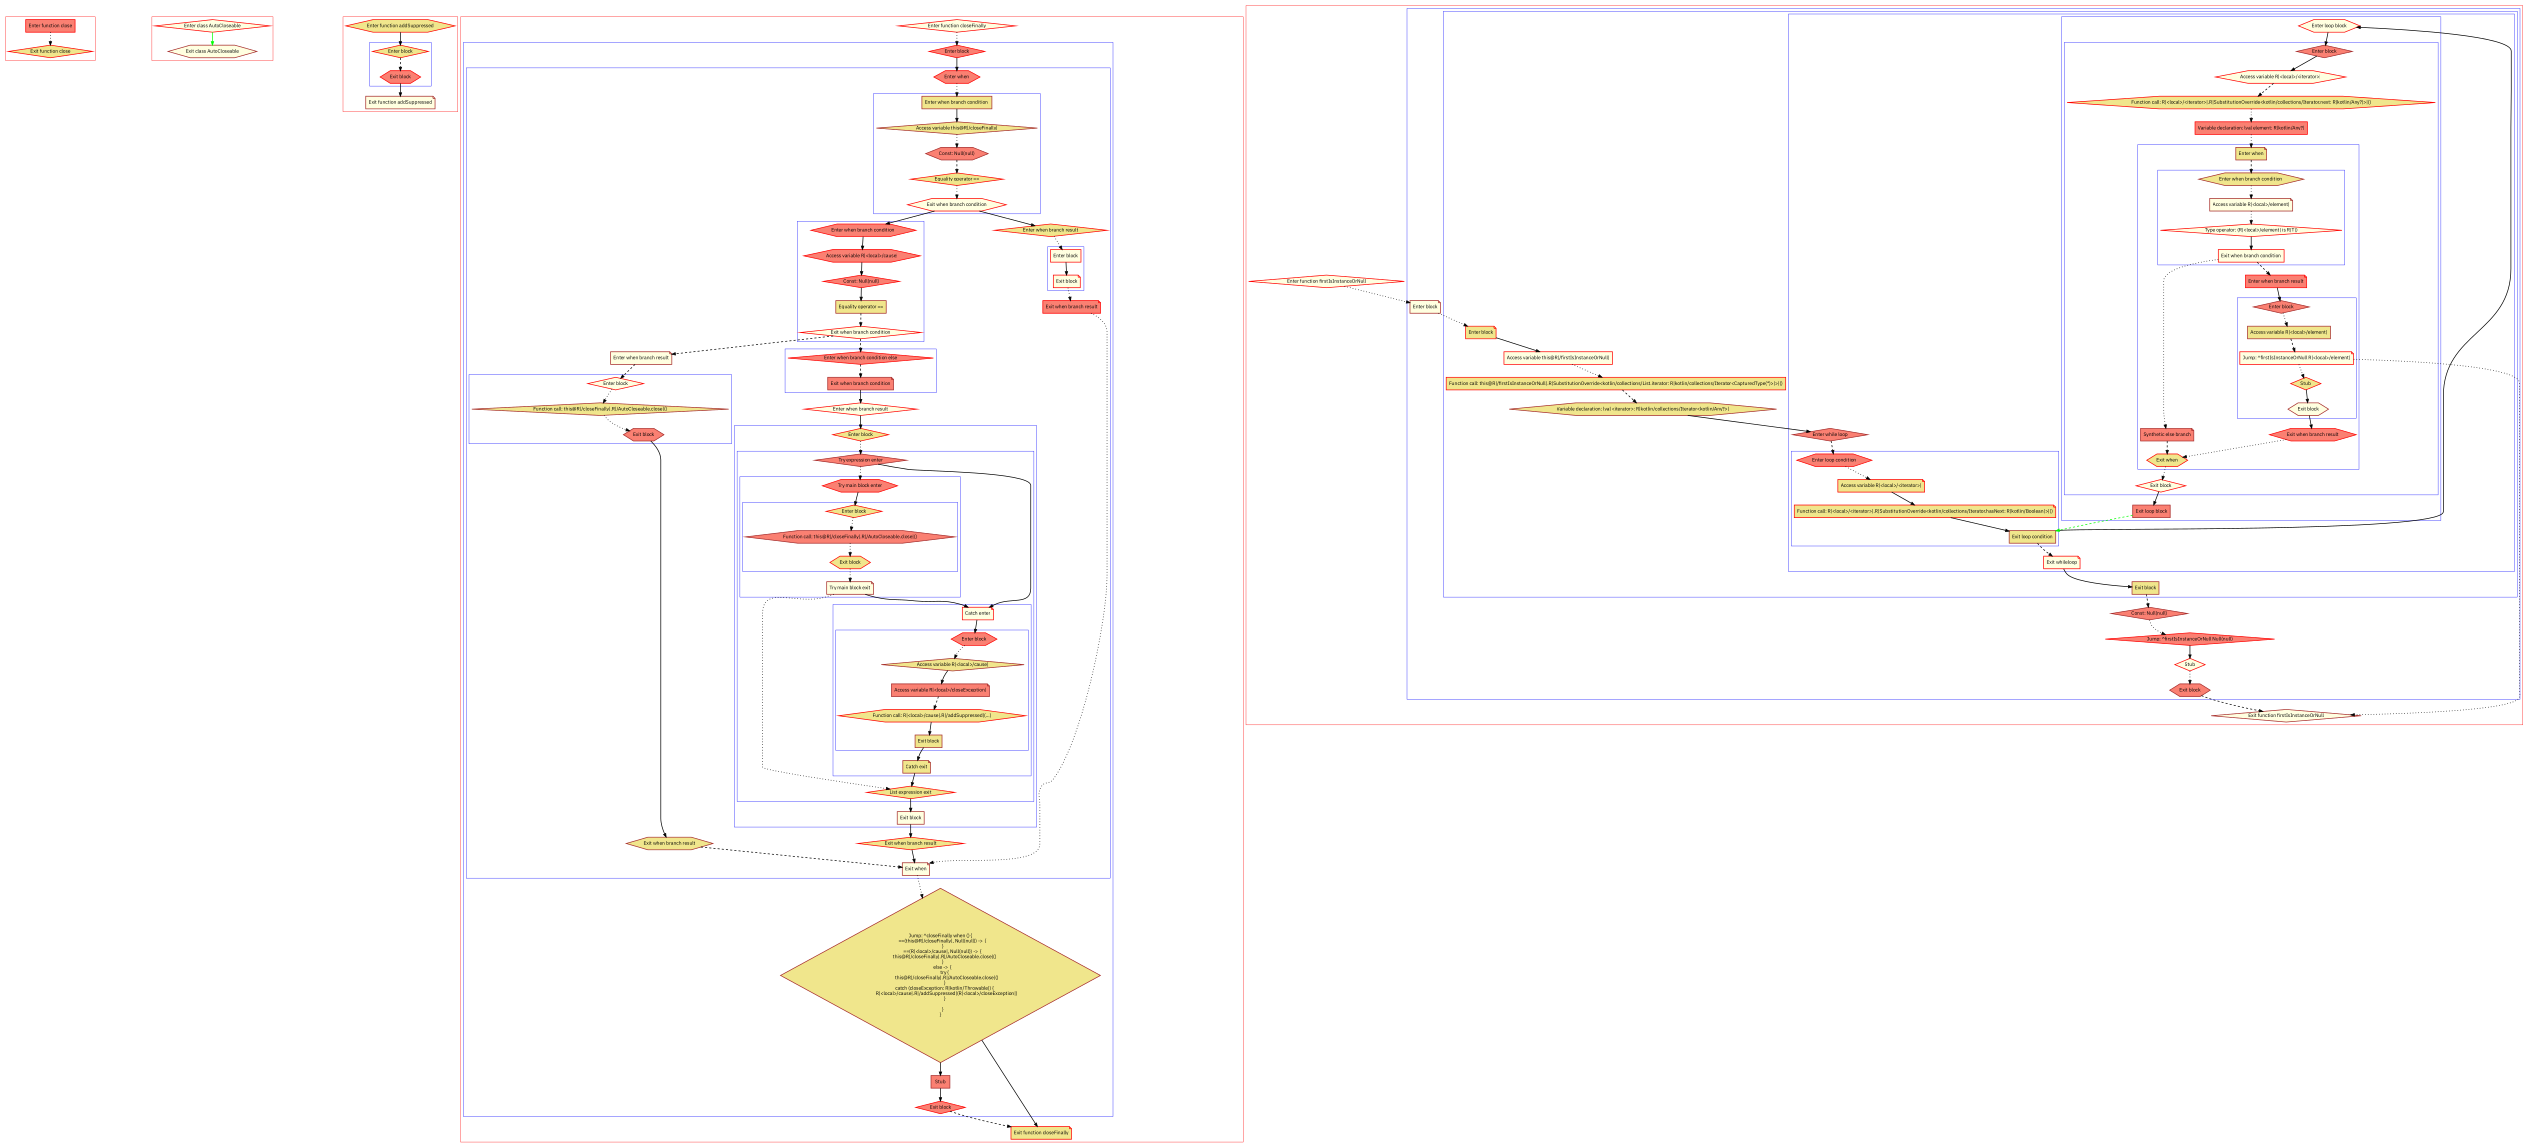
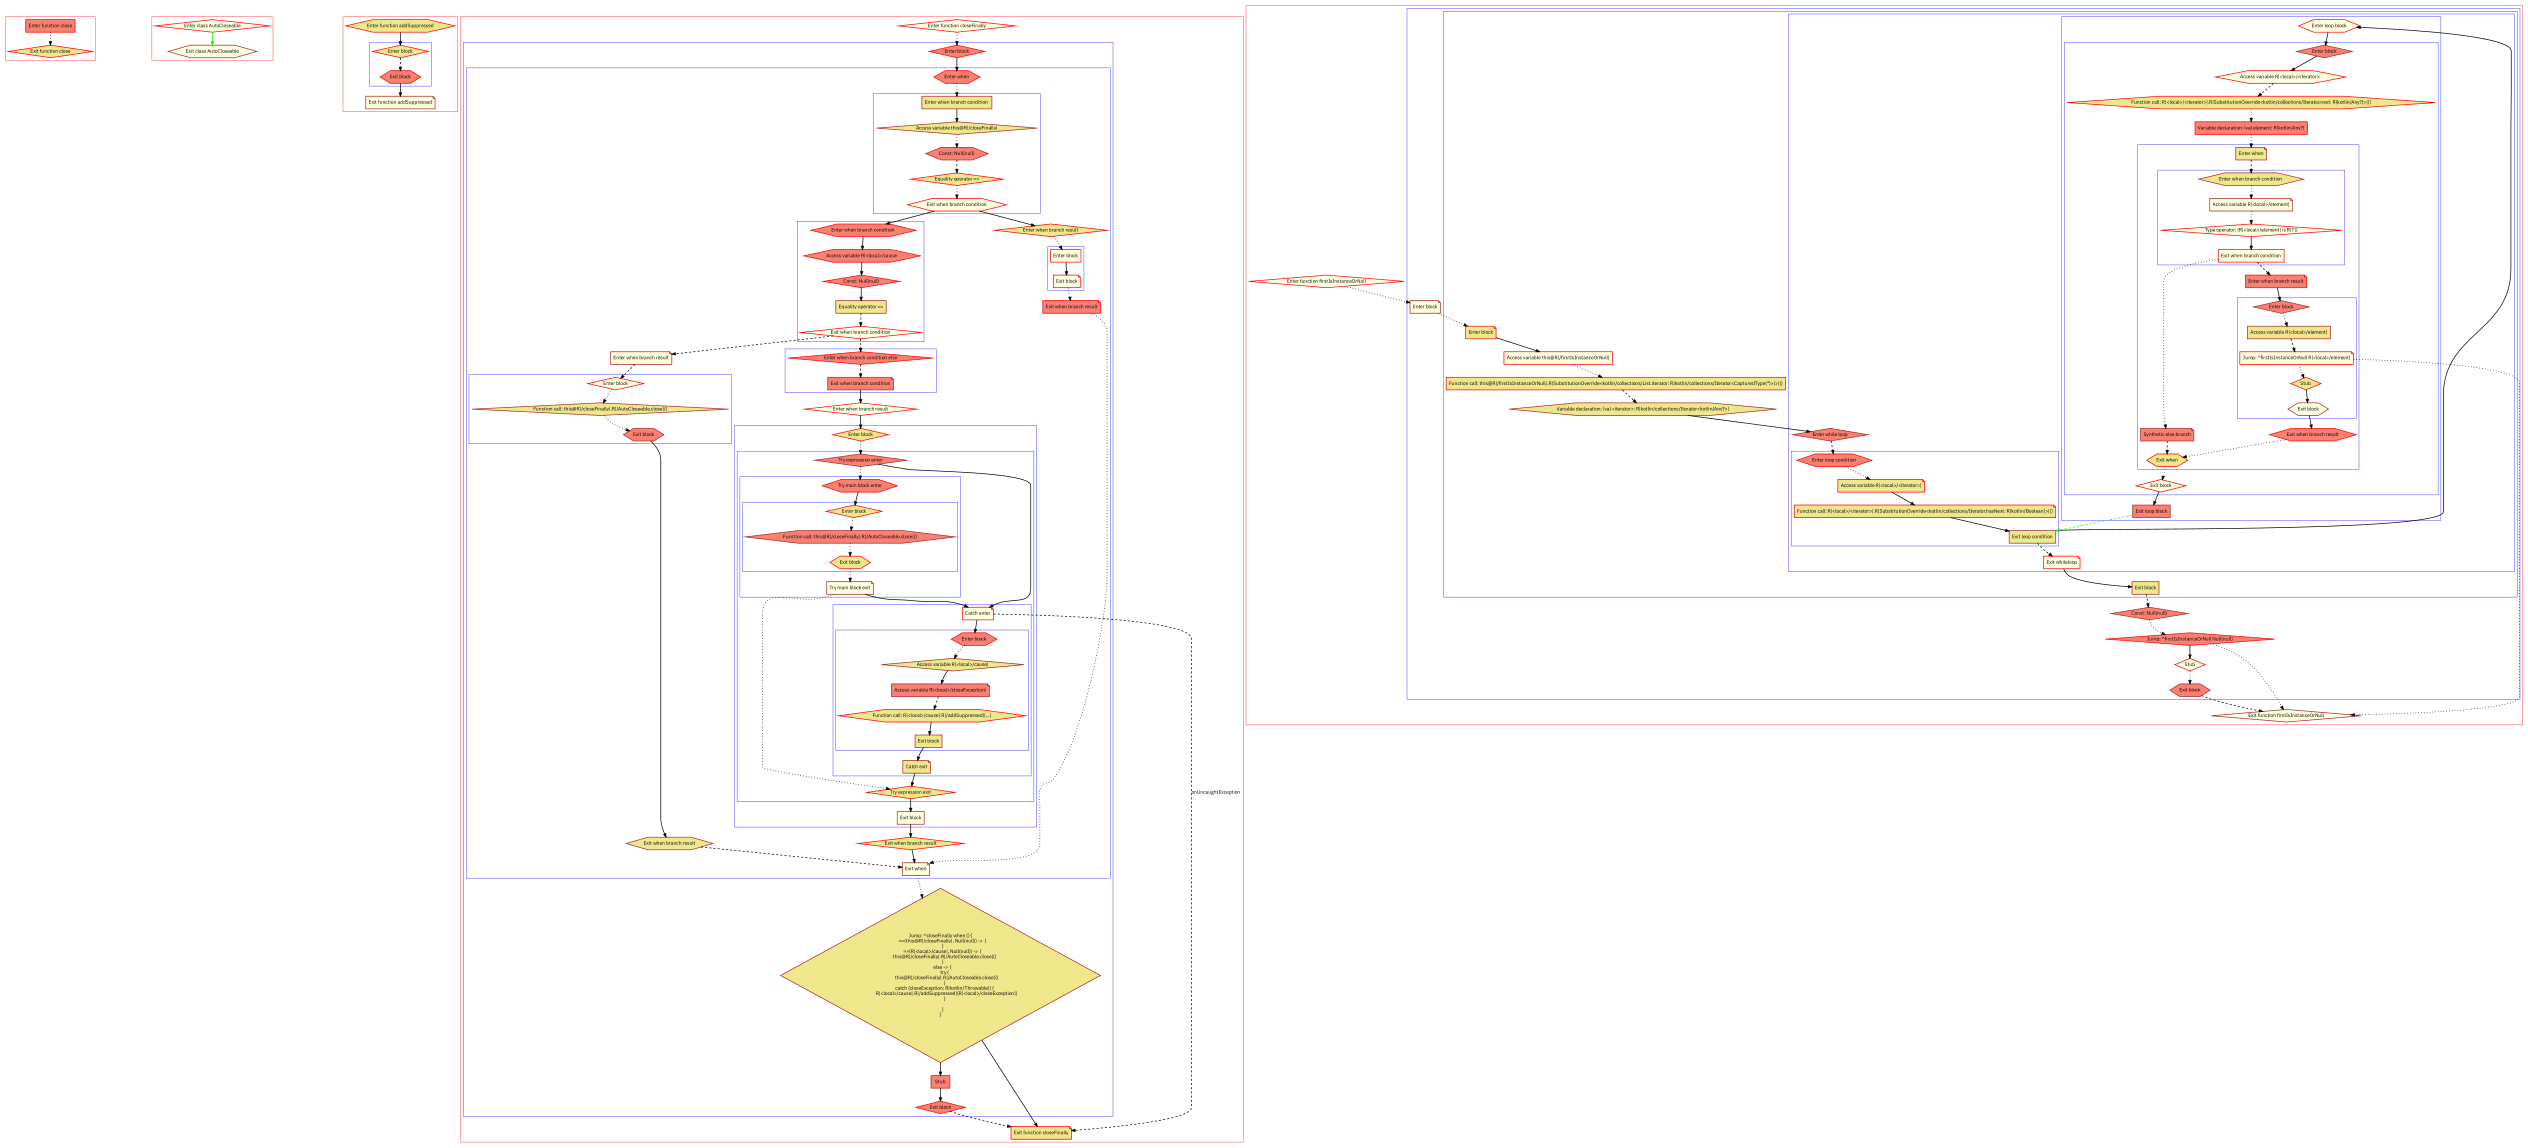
  digraph {
    fontname="IBM Plex Sans"
    nodesep=3
    node [color=red fillcolor=khaki fontname="IBM Plex Sans" penwidth=2 shape=diamond style=filled]
    edge [fontname="IBM Plex Sans" penwidth=2 style=solid]
    n1 [fillcolor=salmon label="Enter function close" shape=box]
    n2 [label="Exit function close"]
    n3 [fillcolor=lightyellow label="Enter class AutoCloseable"]
    n4 [color=brown fillcolor=lightyellow label="Exit class AutoCloseable" shape=hexagon]
    n5 [label="Enter block"]
    n6 [fillcolor=salmon label="Exit block" shape=hexagon]
    n7 [label="Enter function addSuppressed" shape=hexagon]
    n8 [color=brown fillcolor=lightyellow label="Exit function addSuppressed" shape=note]
    n9 [color=brown label="Enter when branch condition " shape=box]
    n10 [color=brown label="Access variable this@R|/closeFinally|"]
    n11 [color=brown fillcolor=salmon label="Const: Null(null)" shape=hexagon]
    n12 [label="Equality operator =="]
    n13 [fillcolor=lightyellow label="Exit when branch condition" shape=hexagon]
    n14 [fillcolor=salmon label="Enter when branch condition " shape=hexagon]
    n15 [fillcolor=salmon label="Access variable R|<local>/cause|" shape=hexagon]
    n16 [fillcolor=salmon label="Const: Null(null)"]
    n17 [color=brown label="Equality operator ==" shape=box]
    n18 [fillcolor=lightyellow label="Exit when branch condition"]
    n19 [fillcolor=salmon label="Enter when branch condition else"]
    n20 [color=brown fillcolor=salmon label="Exit when branch condition" shape=note]
    n21 [label="Enter block"]
    n22 [color=brown fillcolor=salmon label="Function call: this@R|/closeFinally|.R|/AutoCloseable.close|()" shape=hexagon]
    n23 [label="Exit block" shape=hexagon]
    n24 [fillcolor=salmon label="Try main block enter" shape=hexagon]
    n25 [color=brown fillcolor=lightyellow label="Try main block exit" shape=note]
    n26 [fillcolor=salmon label="Enter block" shape=hexagon]
    n27 [color=brown label="Access variable R|<local>/cause|"]
    n28 [color=brown fillcolor=salmon label="Access variable R|<local>/closeException|" shape=note]
    n29 [label="Function call: R|<local>/cause|.R|/addSuppressed|(...)" shape=hexagon]
    n30 [color=brown label="Exit block" shape=box]
    n31 [fillcolor=lightyellow label="Catch enter" shape=note]
    n32 [color=brown label="Catch exit" shape=note]
    n33 [color=brown fillcolor=salmon label="Try expression enter"]
-   n34 [label="List expression exit"]
+   n34 [label="Try expression exit"]
    n35 [label="Enter block"]
    n36 [color=brown fillcolor=lightyellow label="Exit block" shape=box]
    n37 [fillcolor=lightyellow label="Enter block"]
    n38 [color=brown label="Function call: this@R|/closeFinally|.R|/AutoCloseable.close|()"]
    n39 [color=brown fillcolor=salmon label="Exit block" shape=hexagon]
    n40 [fillcolor=lightyellow label="Enter block" shape=box]
    n41 [fillcolor=lightyellow label="Exit block" shape=note]
    n42 [fillcolor=salmon label="Enter when" shape=hexagon]
    n43 [fillcolor=lightyellow label="Enter when branch result"]
    n44 [label="Exit when branch result"]
    n45 [color=brown fillcolor=lightyellow label="Enter when branch result" shape=note]
    n46 [color=brown label="Exit when branch result" shape=hexagon]
    n47 [label="Enter when branch result"]
    n48 [fillcolor=salmon label="Exit when branch result" shape=note]
    n49 [color=brown fillcolor=lightyellow label="Exit when" shape=note]
    n50 [fillcolor=salmon label="Enter block"]
    n51 [color=brown label="Jump: ^closeFinally when () {\n    ==(this@R|/closeFinally|, Null(null)) ->  {\n    }\n    ==(R|<local>/cause|, Null(null)) ->  {\n        this@R|/closeFinally|.R|/AutoCloseable.close|()\n    }\n    else ->  {\n        try {\n            this@R|/closeFinally|.R|/AutoCloseable.close|()\n        }\n        catch (closeException: R|kotlin/Throwable|) {\n            R|<local>/cause|.R|/addSuppressed|(R|<local>/closeException|)\n        }\n\n    }\n}\n"]
    n52 [color=brown fillcolor=salmon label=Stub shape=box]
    n53 [fillcolor=salmon label="Exit block"]
    n54 [fillcolor=lightyellow label="Enter function closeFinally"]
    n55 [label="Exit function closeFinally" shape=note]
    n56 [fillcolor=salmon label="Enter loop condition" shape=hexagon]
    n57 [label="Access variable R|<local>/<iterator>|" shape=note]
    n58 [label="Function call: R|<local>/<iterator>|.R|SubstitutionOverride<kotlin/collections/Iterator.hasNext: R|kotlin/Boolean|>|()" shape=note]
    n59 [color=brown label="Exit loop condition" shape=box]
    n60 [color=brown label="Enter when branch condition " shape=hexagon]
    n61 [color=brown fillcolor=lightyellow label="Access variable R|<local>/element|" shape=note]
    n62 [fillcolor=lightyellow label="Type operator: (R|<local>/element| is R|T|)"]
    n63 [fillcolor=lightyellow label="Exit when branch condition" shape=box]
    n64 [color=brown fillcolor=salmon label="Enter block"]
    n65 [color=brown label="Access variable R|<local>/element|" shape=box]
    n66 [fillcolor=lightyellow label="Jump: ^firstIsInstanceOrNull R|<local>/element|" shape=note]
    n67 [label=Stub]
    n68 [color=brown fillcolor=lightyellow label="Exit block" shape=hexagon]
    n69 [color=brown label="Enter when" shape=note]
    n70 [color=brown fillcolor=salmon label="Synthetic else branch" shape=note]
    n71 [fillcolor=salmon label="Enter when branch result" shape=note]
    n72 [fillcolor=salmon label="Exit when branch result" shape=hexagon]
    n73 [label="Exit when" shape=hexagon]
    n74 [color=brown fillcolor=salmon label="Enter block"]
    n75 [fillcolor=lightyellow label="Access variable R|<local>/<iterator>|" shape=hexagon]
    n76 [label="Function call: R|<local>/<iterator>|.R|SubstitutionOverride<kotlin/collections/Iterator.next: R|kotlin/Any?|>|()" shape=hexagon]
    n77 [fillcolor=salmon label="Variable declaration: lval element: R|kotlin/Any?|" shape=box]
    n78 [fillcolor=lightyellow label="Exit block"]
    n79 [fillcolor=lightyellow label="Enter loop block" shape=hexagon]
    n80 [color=brown fillcolor=salmon label="Exit loop block" shape=box]
    n81 [color=brown fillcolor=salmon label="Enter while loop"]
    n82 [fillcolor=lightyellow label="Exit whileloop" shape=note]
    n83 [label="Enter block" shape=note]
    n84 [fillcolor=lightyellow label="Access variable this@R|/firstIsInstanceOrNull|" shape=box]
    n85 [label="Function call: this@R|/firstIsInstanceOrNull|.R|SubstitutionOverride<kotlin/collections/List.iterator: R|kotlin/collections/Iterator<CapturedType(*)>|>|()" shape=box]
    n86 [color=brown label="Variable declaration: lval <iterator>: R|kotlin/collections/Iterator<kotlin/Any?>|" shape=hexagon]
    n87 [color=brown label="Exit block" shape=box]
    n88 [color=brown fillcolor=lightyellow label="Enter block" shape=note]
    n89 [color=brown fillcolor=salmon label="Const: Null(null)"]
    n90 [fillcolor=salmon label="Jump: ^firstIsInstanceOrNull Null(null)"]
    n91 [fillcolor=lightyellow label=Stub]
    n92 [color=brown fillcolor=salmon label="Exit block" shape=hexagon]
    n93 [fillcolor=lightyellow label="Enter function firstIsInstanceOrNull"]
    n94 [color=brown fillcolor=lightyellow label="Exit function firstIsInstanceOrNull"]
    subgraph cluster_1 {
      color=red
      n1
      n2
    }
    subgraph cluster_2 {
      color=red
      n3
      n4
    }
    subgraph cluster_3 {
      color=red
      n7
      n8
      subgraph cluster_4 {
        color=blue
        n5
        n6
      }
    }
    subgraph cluster_5 {
      color=red
      n54
      n55
      subgraph cluster_6 {
        color=blue
        n50
        n51
        n52
        n53
        subgraph cluster_7 {
          color=blue
          n42
          n43
          n44
          n45
          n46
          n47
          n48
          n49
          subgraph cluster_8 {
            color=blue
            n9
            n10
            n11
            n12
            n13
          }
          subgraph cluster_9 {
            color=blue
            n14
            n15
            n16
            n17
            n18
          }
          subgraph cluster_10 {
            color=blue
            n19
            n20
          }
          subgraph cluster_11 {
            color=blue
            n35
            n36
            subgraph cluster_12 {
              color=blue
              n33
              n34
              subgraph cluster_13 {
                color=blue
                n24
                n25
                subgraph cluster_14 {
                  color=blue
                  n21
                  n22
                  n23
                }
              }
              subgraph cluster_15 {
                color=blue
                n31
                n32
                subgraph cluster_16 {
                  color=blue
                  n26
                  n27
                  n28
                  n29
                  n30
                }
              }
            }
          }
          subgraph cluster_17 {
            color=blue
            n37
            n38
            n39
          }
          subgraph cluster_18 {
            color=blue
            n40
            n41
          }
        }
      }
    }
    subgraph cluster_19 {
      color=red
      n93
      n94
      subgraph cluster_20 {
        color=blue
        n88
        n89
        n90
        n91
        n92
        subgraph cluster_21 {
          color=blue
          n83
          n84
          n85
          n86
          n87
          subgraph cluster_22 {
            color=blue
            n81
            n82
            subgraph cluster_23 {
              color=blue
              n56
              n57
              n58
              n59
            }
            subgraph cluster_24 {
              color=blue
              n79
              n80
              subgraph cluster_25 {
                color=blue
                n74
                n75
                n76
                n77
                n78
                subgraph cluster_26 {
                  color=blue
                  n69
                  n70
                  n71
                  n72
                  n73
                  subgraph cluster_27 {
                    color=blue
                    n60
                    n61
                    n62
                    n63
                  }
                  subgraph cluster_28 {
                    color=blue
                    n64
                    n65
                    n66
                    n67
                    n68
                  }
                }
              }
            }
          }
        }
      }
    }
    n1 -> n2 [style=dotted]
    n3 -> n4 [color=green]
    n5 -> n6 [style=dashed]
    n6 -> n8
    n7 -> n5
    n9 -> n10
    n10 -> n11 [style=dotted]
    n11 -> n12 [style=dashed]
    n12 -> n13 [style=dotted]
    n13 -> n14
    n13 -> n47
    n14 -> n15
    n15 -> n16
    n16 -> n17
    n17 -> n18 [style=dashed]
    n18 -> n19 [style=dashed]
    n18 -> n45 [style=dashed]
    n19 -> n20 [style=dashed]
    n20 -> n43
    n21 -> n22 [style=dotted]
    n22 -> n23 [style=dotted]
    n23 -> n25 [style=dotted]
    n24 -> n21
    n25 -> n31
    n25 -> n34 [style=dotted]
    n26 -> n27 [style=dotted]
    n27 -> n28
    n28 -> n29 [style=dashed]
    n29 -> n30
    n30 -> n32
    n31 -> n26
+   n31 -> n55 [label=onUncaughtException style=dashed]
    n32 -> n34
    n33 -> n24 [style=dotted]
    n33 -> n31
    n34 -> n36
    n35 -> n33 [style=dotted]
    n36 -> n44
    n37 -> n38 [style=dotted]
    n38 -> n39 [style=dotted]
    n39 -> n46
    n40 -> n41
    n41 -> n48 [style=dotted]
    n42 -> n9 [style=dotted]
    n43 -> n35
    n44 -> n49
    n45 -> n37 [style=dashed]
    n46 -> n49 [style=dashed]
    n47 -> n40 [style=dotted]
    n48 -> n49 [style=dotted]
    n49 -> n51 [style=dotted]
    n50 -> n42
    n51 -> n52
    n51 -> n55
    n52 -> n53
    n53 -> n55 [style=dashed]
    n54 -> n50 [style=dotted]
    n56 -> n57 [style=dotted]
    n57 -> n58
    n58 -> n59
    n59 -> n79
    n59 -> n82 [style=dashed]
    n60 -> n61 [style=dotted]
    n61 -> n62 [style=dotted]
    n62 -> n63
    n63 -> n70 [style=dotted]
    n63 -> n71 [style=dashed]
    n64 -> n65 [style=dotted]
    n65 -> n66 [style=dashed]
    n66 -> n67 [style=dotted]
    n66 -> n94 [style=dotted]
    n67 -> n68
    n68 -> n72
    n69 -> n60 [style=dashed]
    n70 -> n73 [style=dashed]
    n71 -> n64
    n72 -> n73 [style=dotted]
    n73 -> n78 [style=dotted]
    n74 -> n75
    n75 -> n76 [style=dashed]
    n76 -> n77 [style=dotted]
    n77 -> n69 [style=dotted]
    n78 -> n80
    n79 -> n74
    n80 -> n59 [color=green style=dashed]
    n81 -> n56 [style=dashed]
    n82 -> n87
    n83 -> n84
    n84 -> n85 [style=dotted]
    n85 -> n86 [style=dashed]
    n86 -> n81
    n87 -> n89 [style=dashed]
    n88 -> n83 [style=dotted]
    n89 -> n90 [style=dotted]
    n90 -> n91
+   n90 -> n94 [style=dotted]
    n91 -> n92 [style=dotted]
    n92 -> n94 [style=dashed]
    n93 -> n88 [style=dotted]
  }
